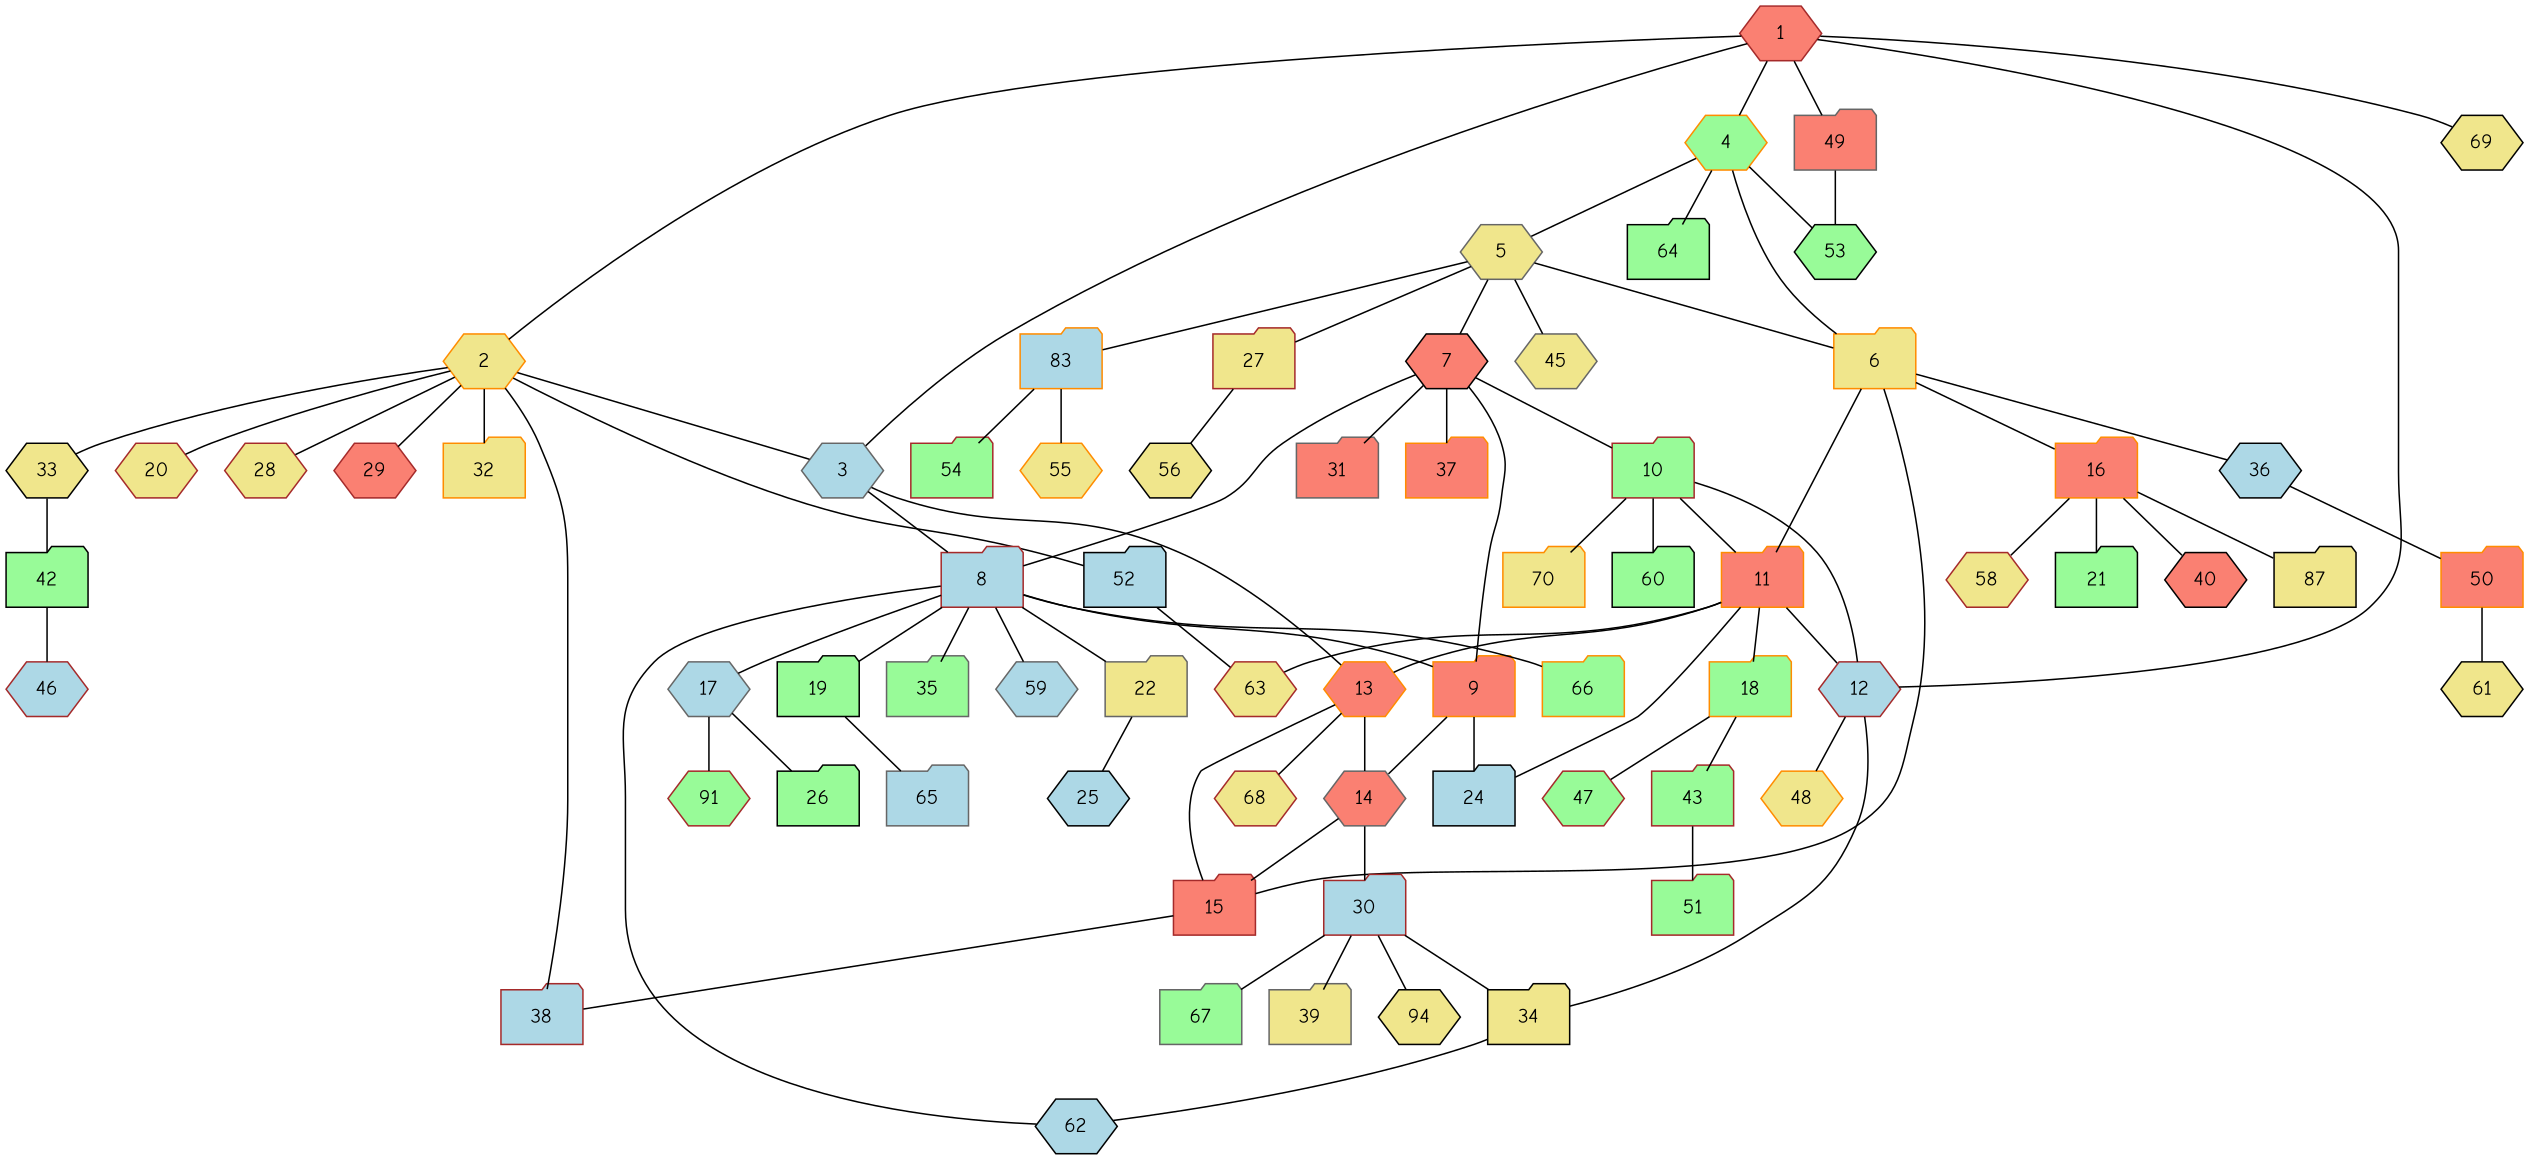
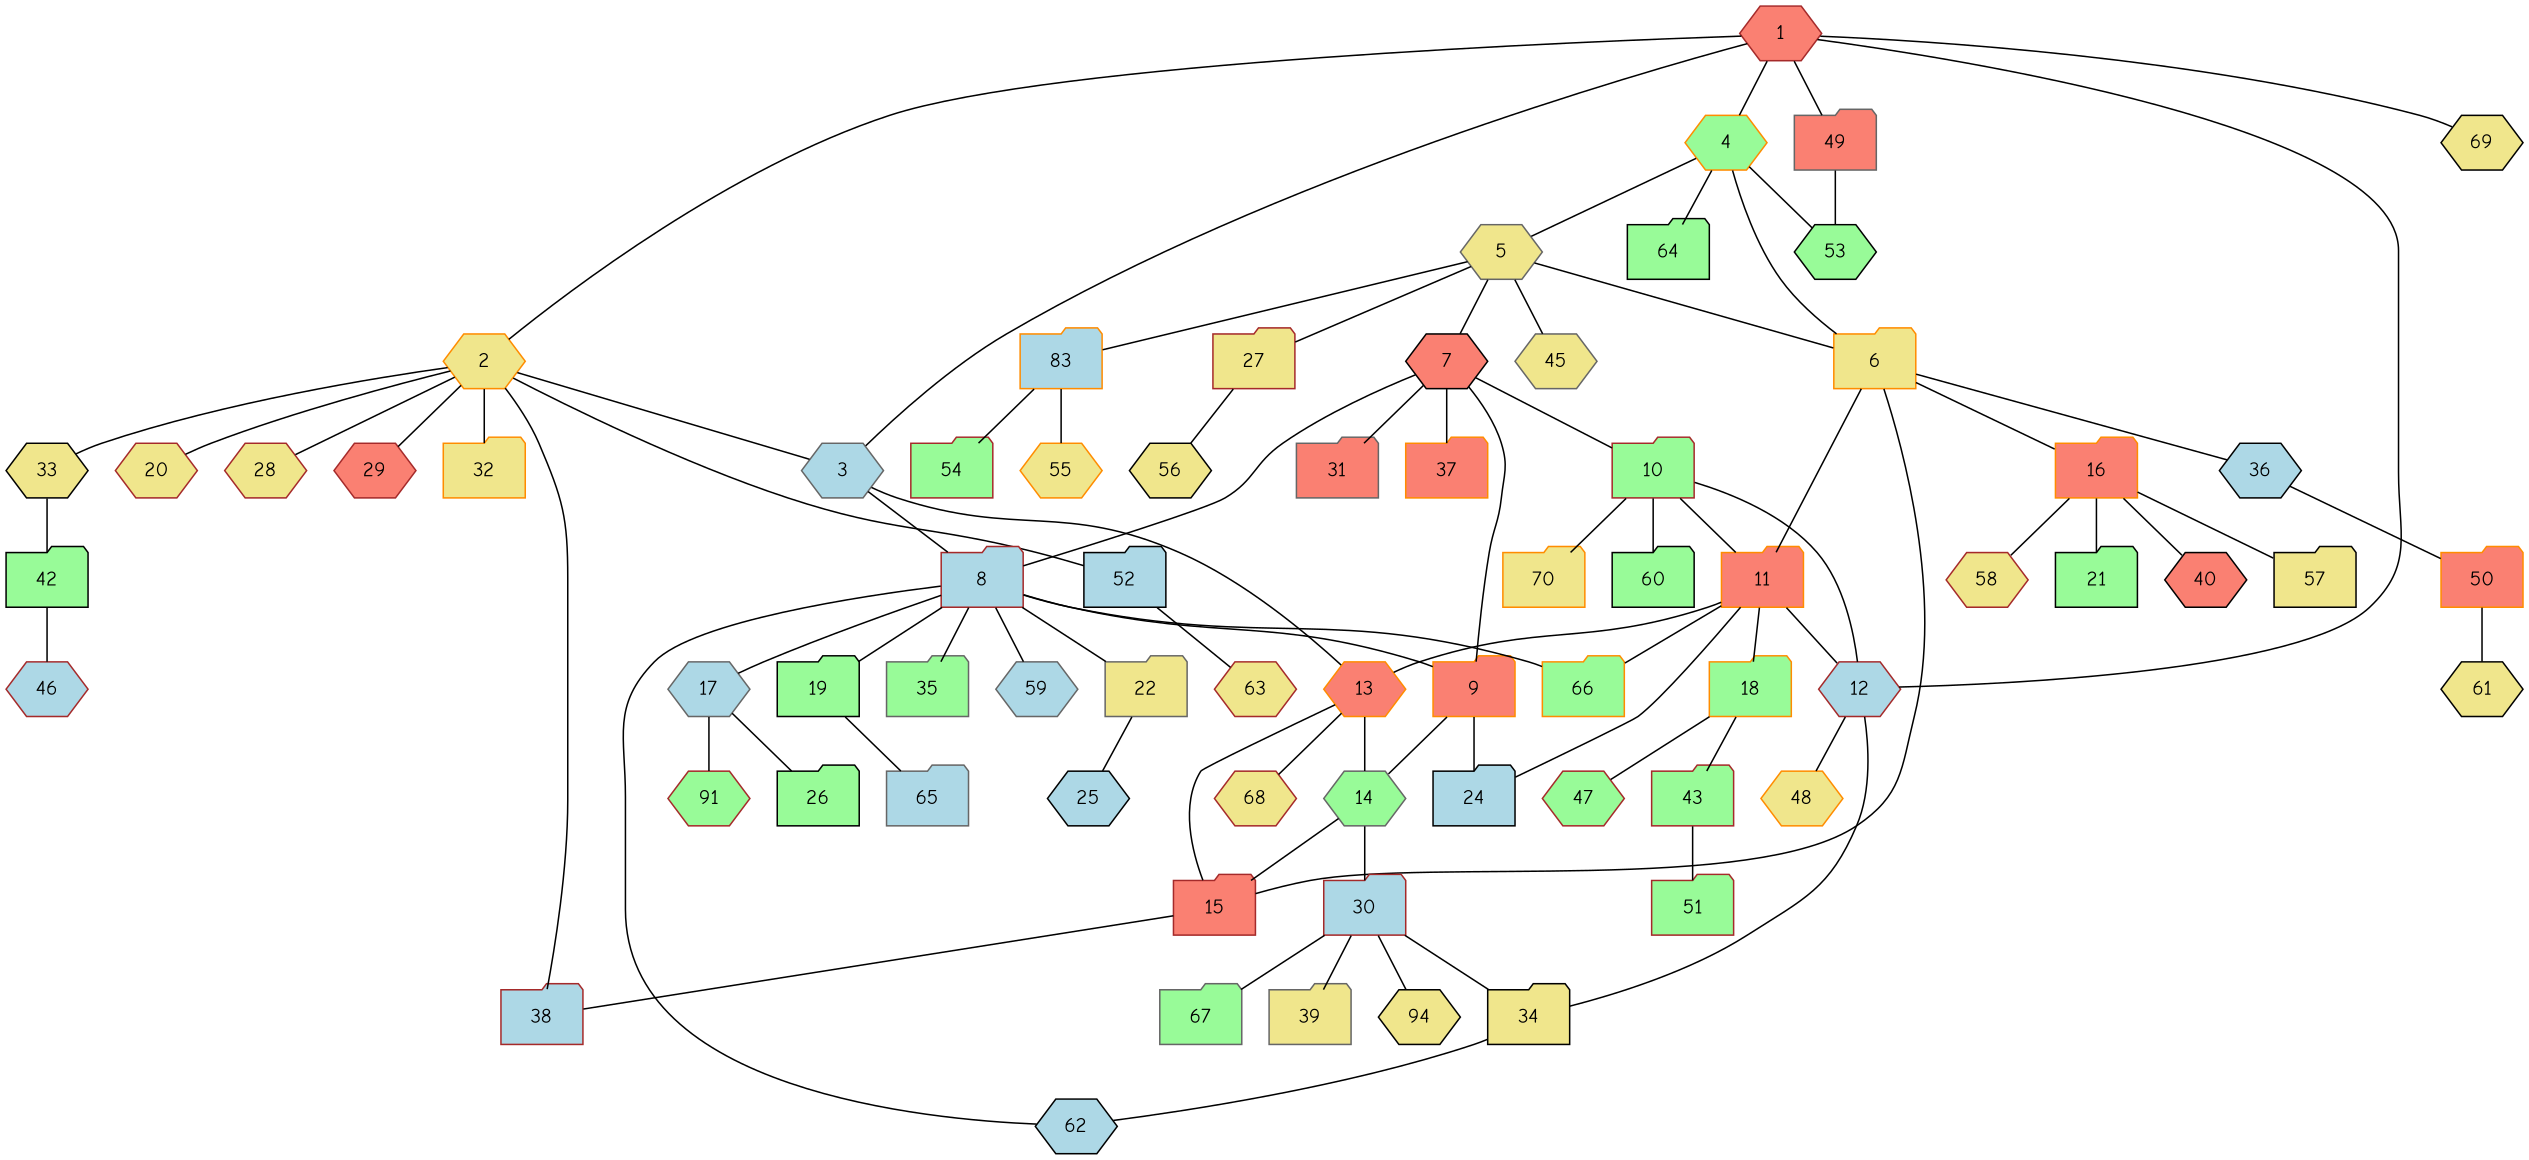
  graph {
    fontname="Comic Neue"
    node [color=black fillcolor=khaki fontname="Comic Neue" shape=folder style=filled]
    edge [fontname="Comic Neue"]
    1 [color=brown fillcolor=salmon shape=hexagon]
    2 [color=darkorange shape=hexagon]
    3 [color=gray40 fillcolor=lightblue shape=hexagon]
    4 [color=darkorange fillcolor=palegreen shape=hexagon]
    12 [color=brown fillcolor=lightblue shape=hexagon]
    49 [color=gray40 fillcolor=salmon]
    69 [shape=hexagon]
    20 [color=brown shape=hexagon]
    28 [color=brown shape=hexagon]
    29 [color=brown fillcolor=salmon shape=hexagon]
    32 [color=darkorange]
    33 [shape=hexagon]
    38 [color=brown fillcolor=lightblue]
    52 [fillcolor=lightblue]
    8 [color=brown fillcolor=lightblue]
    13 [color=darkorange fillcolor=salmon shape=hexagon]
    5 [color=gray40 shape=hexagon]
    6 [color=darkorange]
    53 [fillcolor=palegreen shape=hexagon]
    64 [fillcolor=palegreen]
    34
    48 [color=darkorange shape=hexagon]
    42 [fillcolor=palegreen]
    63 [color=brown shape=hexagon]
    9 [color=darkorange fillcolor=salmon]
    17 [color=gray40 fillcolor=lightblue shape=hexagon]
    19 [fillcolor=palegreen]
    22 [color=gray40]
    35 [color=gray40 fillcolor=palegreen]
    59 [color=gray40 fillcolor=lightblue shape=hexagon]
    62 [fillcolor=lightblue shape=hexagon]
    66 [color=darkorange fillcolor=palegreen]
    15 [color=brown fillcolor=salmon]
-   14 [color=gray40 fillcolor=salmon shape=hexagon]
+   14 [color=gray40 fillcolor=palegreen shape=hexagon]
    68 [color=brown shape=hexagon]
    7 [fillcolor=salmon shape=hexagon]
    n37 [color=darkorange fillcolor=lightblue label=83]
    27 [color=brown]
    45 [color=gray40 shape=hexagon]
    11 [color=darkorange fillcolor=salmon]
    16 [color=darkorange fillcolor=salmon]
    36 [fillcolor=lightblue shape=hexagon]
    10 [color=brown fillcolor=palegreen]
    31 [color=gray40 fillcolor=salmon]
    37 [color=darkorange fillcolor=salmon]
    54 [color=brown fillcolor=palegreen]
    55 [color=darkorange shape=hexagon]
    56 [shape=hexagon]
    24 [fillcolor=lightblue]
    18 [color=darkorange fillcolor=palegreen]
    21 [fillcolor=palegreen]
    40 [fillcolor=salmon shape=hexagon]
-   57 [label=87]
+   57
    58 [color=brown shape=hexagon]
    50 [color=darkorange fillcolor=salmon]
    60 [fillcolor=palegreen]
    70 [color=darkorange]
    26 [fillcolor=palegreen]
    n59 [color=brown fillcolor=palegreen label=91 shape=hexagon]
    65 [color=gray40 fillcolor=lightblue]
    25 [fillcolor=lightblue shape=hexagon]
    30 [color=brown fillcolor=lightblue]
    43 [color=brown fillcolor=palegreen]
    47 [color=brown fillcolor=palegreen shape=hexagon]
    39 [color=gray40]
    n66 [label=94 shape=hexagon]
    67 [color=gray40 fillcolor=palegreen]
    51 [color=brown fillcolor=palegreen]
    46 [color=brown fillcolor=lightblue shape=hexagon]
    61 [shape=hexagon]
    1 -- 2
    1 -- 3
    1 -- 4
    1 -- 12
    1 -- 49
    1 -- 69
    2 -- 3
    2 -- 20
    2 -- 28
    2 -- 29
    2 -- 32
    2 -- 33
    2 -- 38
    2 -- 52
    3 -- 8
    3 -- 13
    4 -- 5
    4 -- 6
    4 -- 53
    4 -- 64
    12 -- 34
    12 -- 48
    49 -- 53
    33 -- 42
    52 -- 63
    8 -- 9
    8 -- 17
    8 -- 19
    8 -- 22
    8 -- 35
    8 -- 59
    8 -- 62
    8 -- 66
    13 -- 15
    13 -- 14
    13 -- 68
    5 -- 6
    5 -- 7
    5 -- n37
    5 -- 27
    5 -- 45
    6 -- 15
    6 -- 11
    6 -- 16
    6 -- 36
    34 -- 62
    42 -- 46
    9 -- 14
    9 -- 24
    17 -- 26
    17 -- n59
    19 -- 65
    22 -- 25
    15 -- 38
    14 -- 15
    14 -- 30
    7 -- 8
    7 -- 9
    7 -- 10
    7 -- 31
    7 -- 37
    n37 -- 54
    n37 -- 55
    27 -- 56
    11 -- 12
    11 -- 13
-   11 -- 63
+   11 -- 66
    11 -- 24
    11 -- 18
    16 -- 21
    16 -- 40
    16 -- 57
    16 -- 58
    36 -- 50
    10 -- 12
    10 -- 11
    10 -- 60
    10 -- 70
    18 -- 43
    18 -- 47
    50 -- 61
    30 -- 34
    30 -- 39
    30 -- n66
    30 -- 67
    43 -- 51
  }
